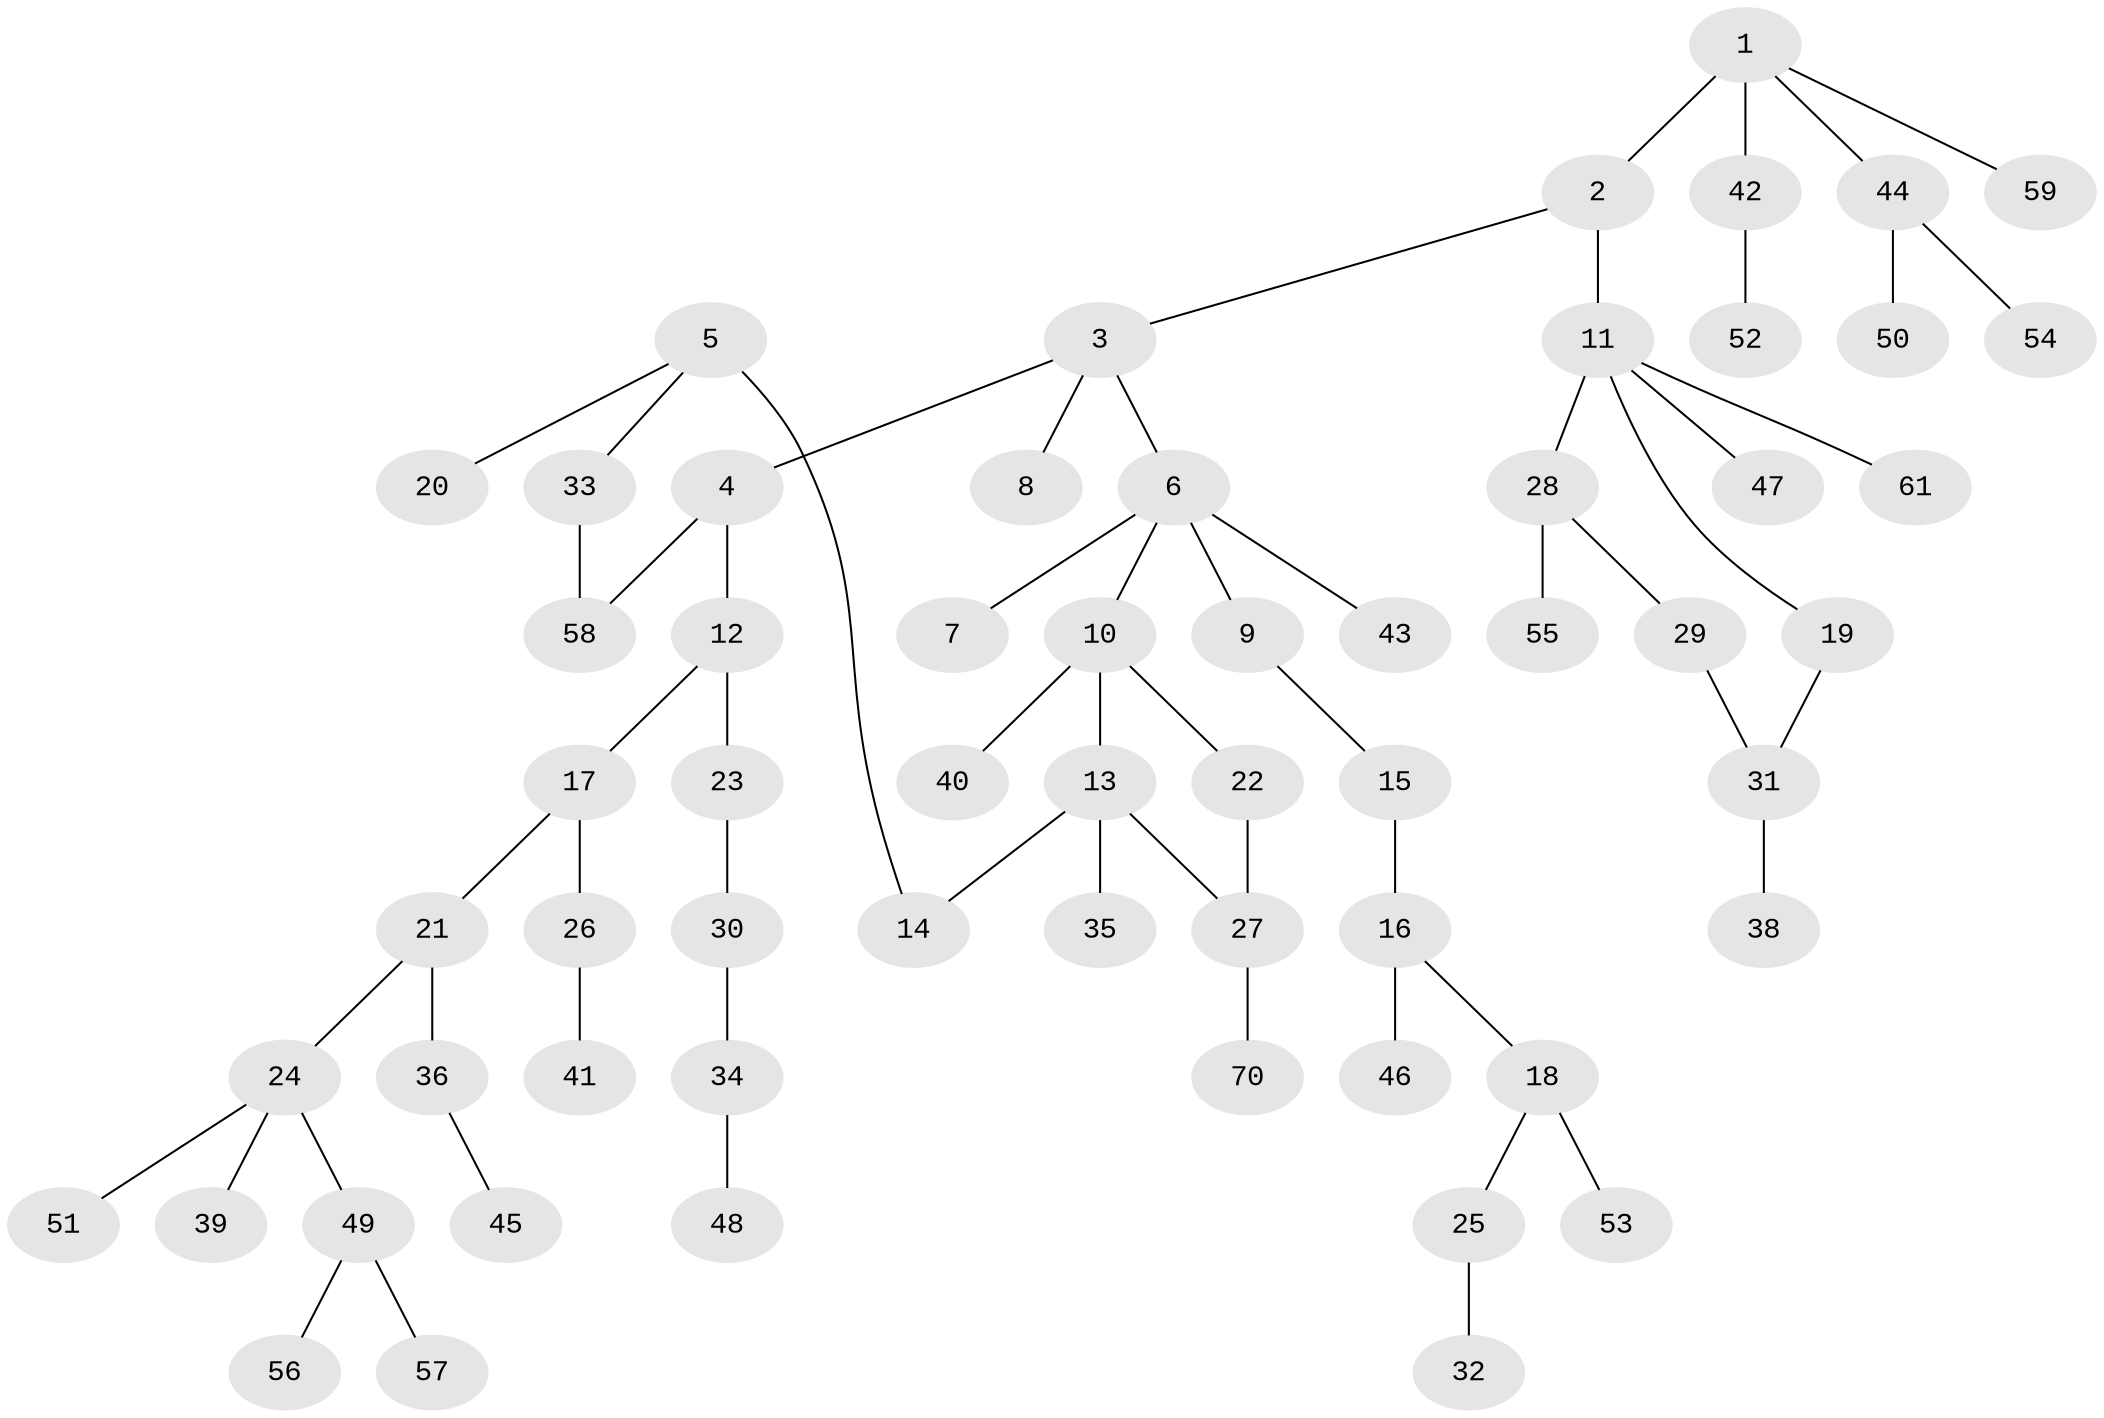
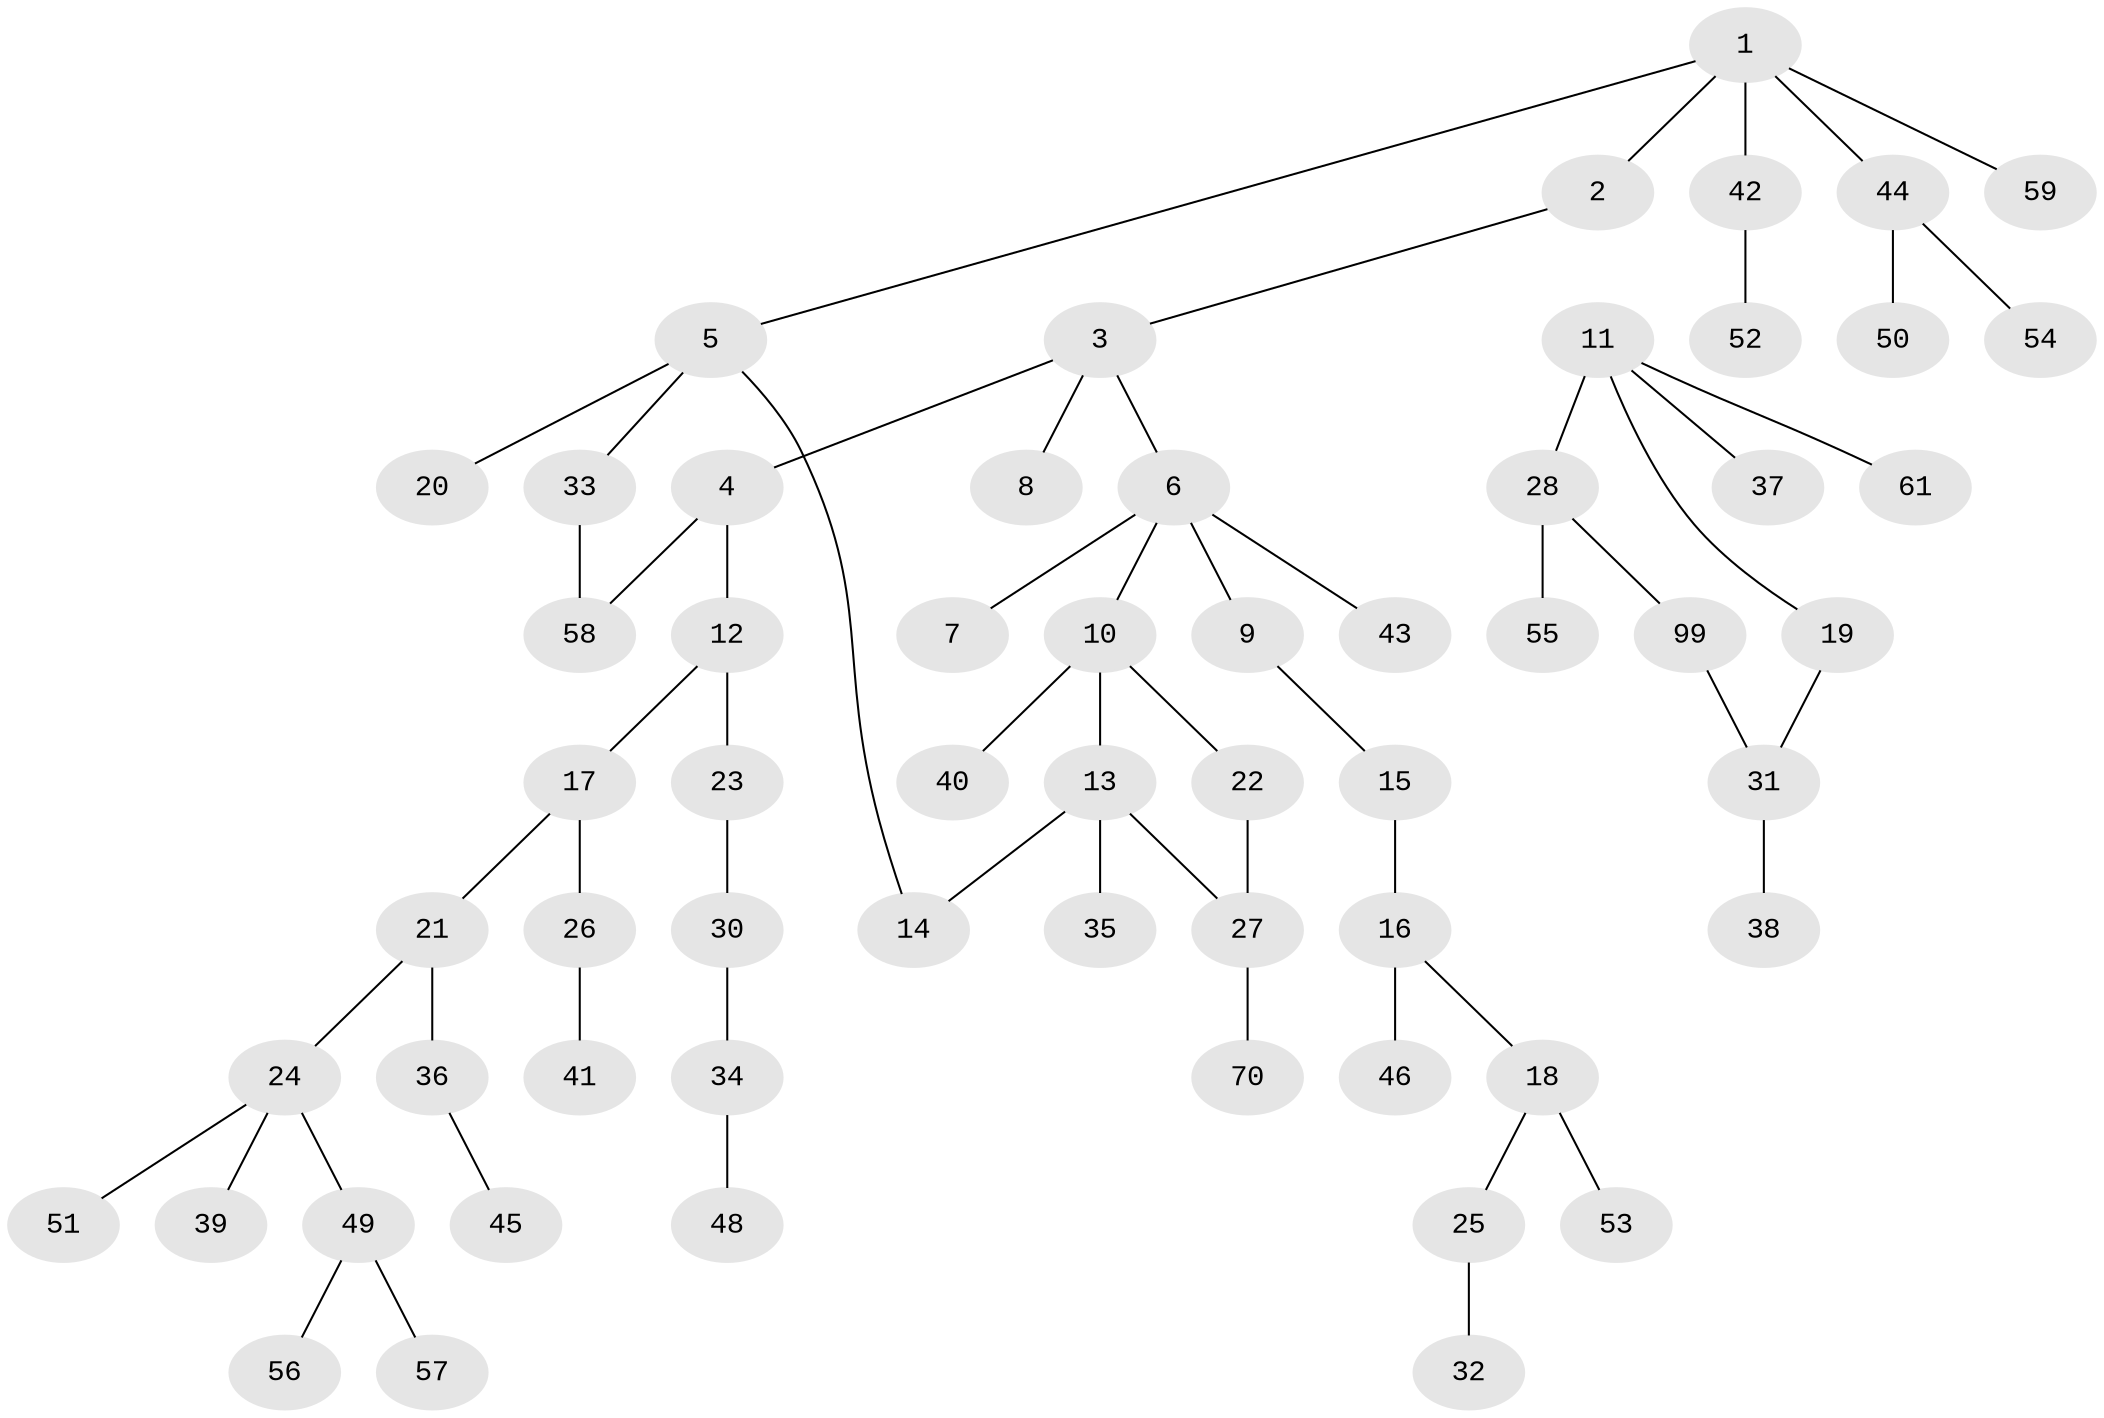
  graph {
    fontname="Liberation Mono"
    node [color=gray90 fontname="Liberation Mono" style=filled]
    edge [fontname="Liberation Mono"]
    1
    2
    5
    42
    44
    59
    3
    11
    14
    20
    33
    52
    50
    54
    4
    6
    8
    19
    28
-   37 [label=47]
+   37
    61
    12
    58
    7
    9
    10
    43
    17
    23
    15
    13
    22
    40
    16
    27
    35
    31
-   29
+   29 [label=99]
    55
    21
    26
    30
    n43 [label=70]
    18
    46
    25
    53
    24
    36
    41
    32
    38
    39
    49
    51
    45
    34
    56
    57
    48
    1 -- 2
+   1 -- 5
    1 -- 42
    1 -- 44
    1 -- 59
    2 -- 3
-   2 -- 11
    5 -- 14
    5 -- 20
    5 -- 33
    42 -- 52
    44 -- 50
    44 -- 54
    3 -- 4
    3 -- 6
    3 -- 8
    11 -- 19
    11 -- 28
    11 -- 37
    11 -- 61
    33 -- 58
    4 -- 12
    4 -- 58
    6 -- 7
    6 -- 9
    6 -- 10
    6 -- 43
    19 -- 31
    28 -- 29
    28 -- 55
    12 -- 17
    12 -- 23
    9 -- 15
    10 -- 13
    10 -- 22
    10 -- 40
    17 -- 21
    17 -- 26
    23 -- 30
    15 -- 16
    13 -- 14
    13 -- 27
    13 -- 35
    22 -- 27
    16 -- 18
    16 -- 46
    27 -- n43
    31 -- 38
    29 -- 31
    21 -- 24
    21 -- 36
    26 -- 41
    30 -- 34
    18 -- 25
    18 -- 53
    25 -- 32
    24 -- 39
    24 -- 49
    24 -- 51
    36 -- 45
    49 -- 56
    49 -- 57
    34 -- 48
  }
